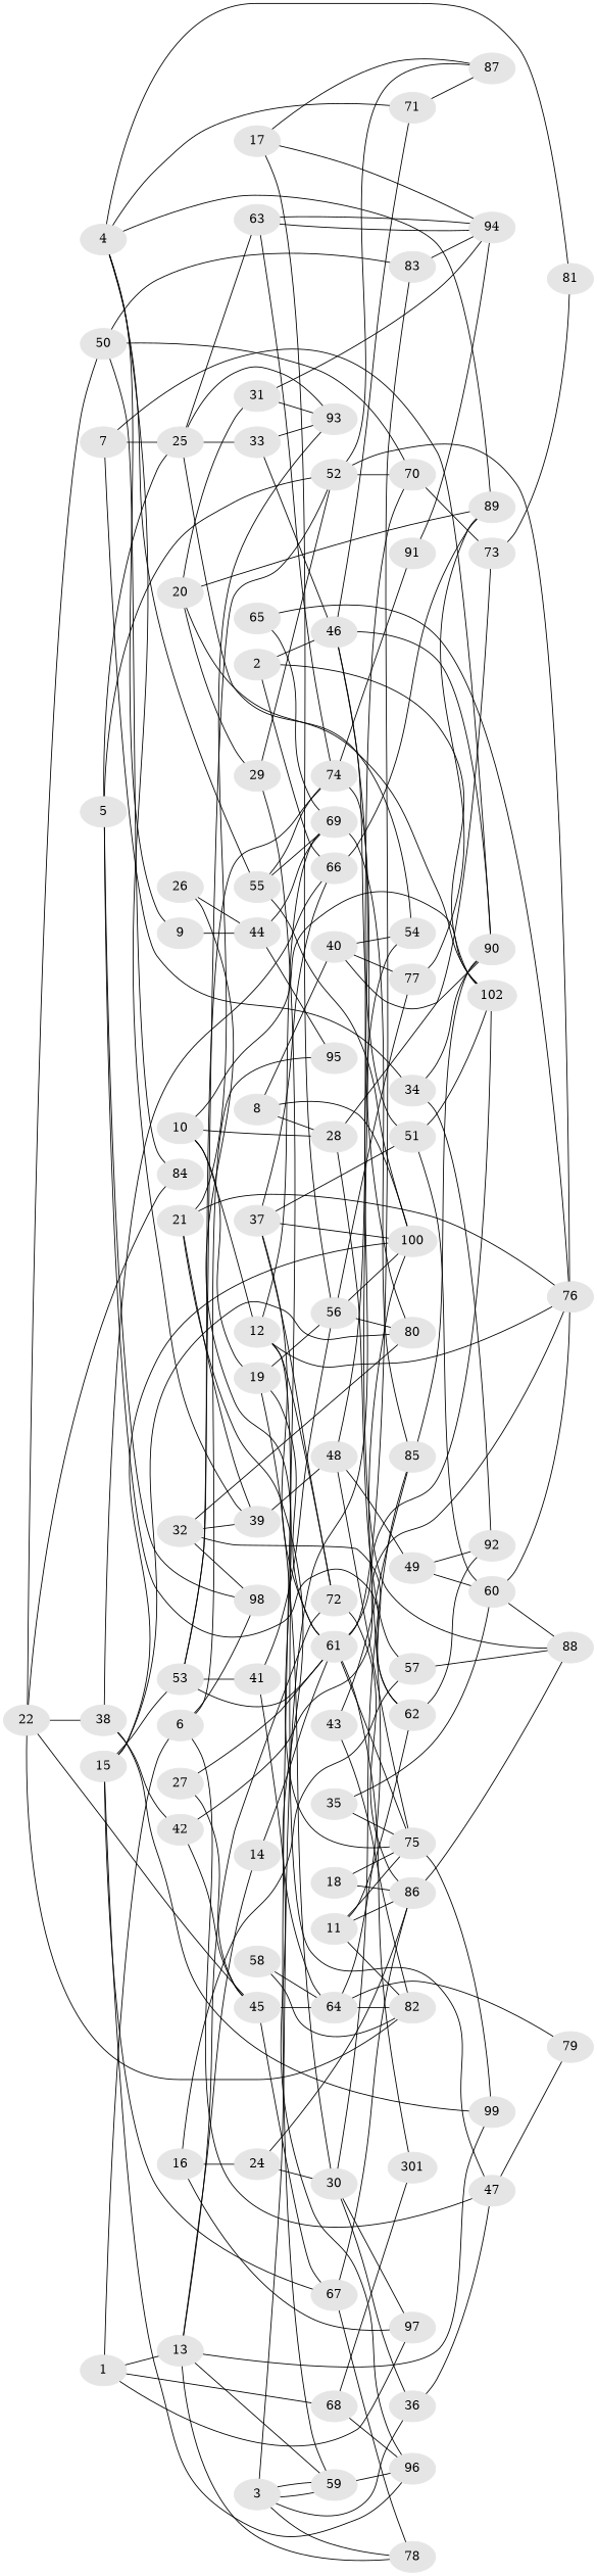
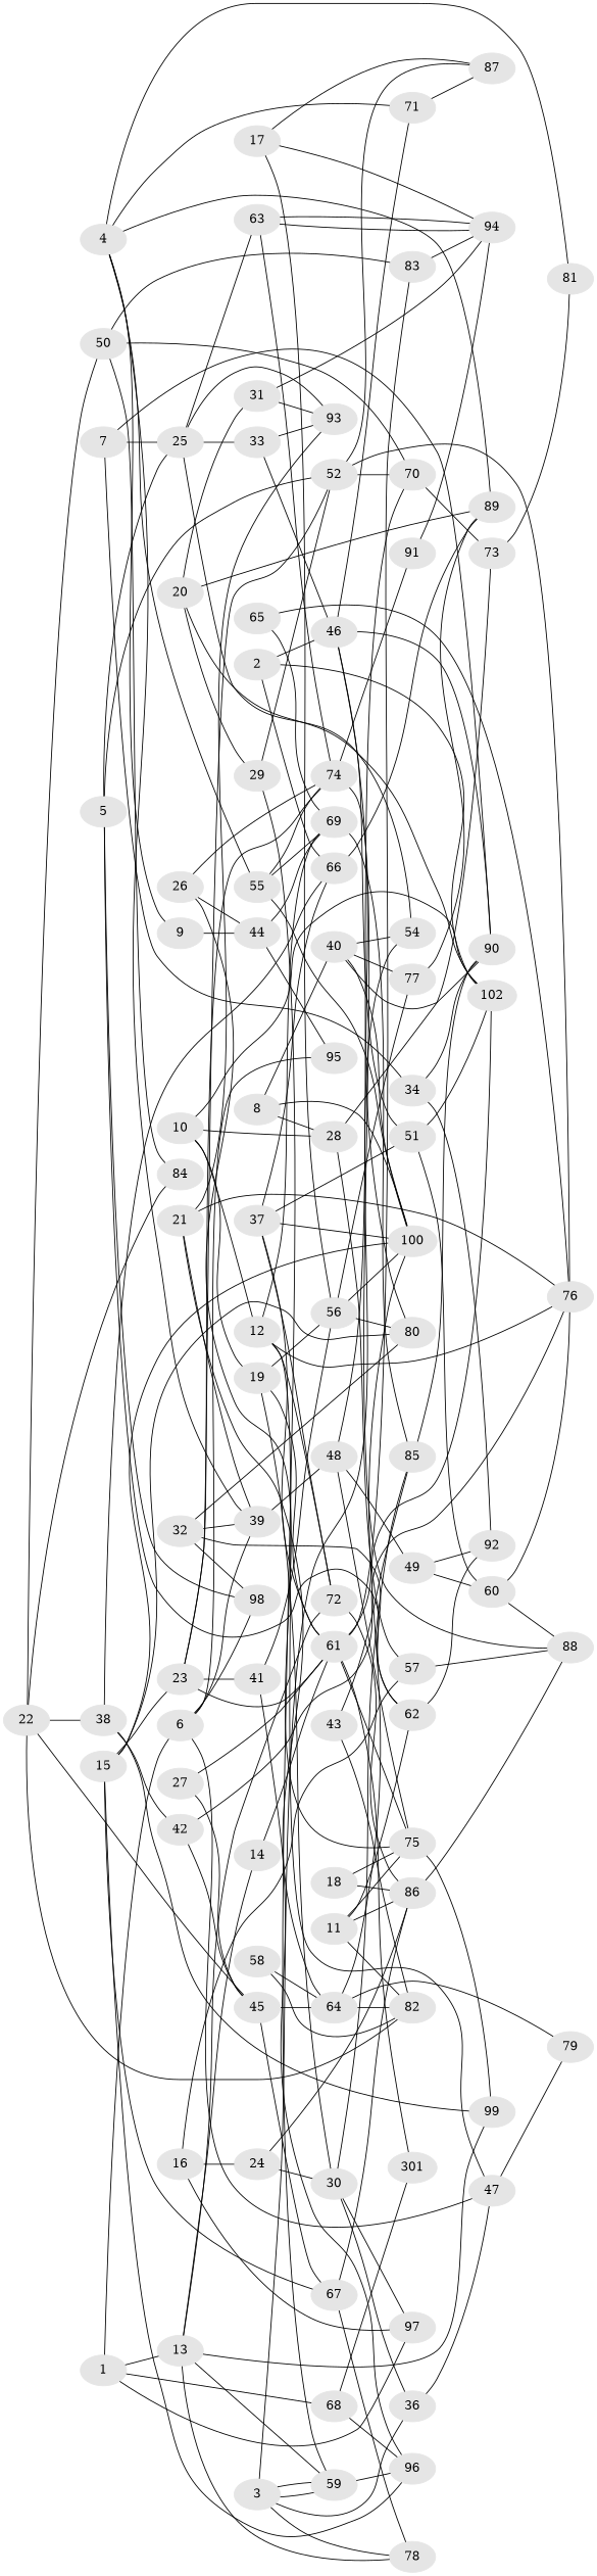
  graph {
    rankdir=LR
    node [color=gray90 style=filled]
    1
    6
    13
    68
    97
    39
    98
    47
    95
    59
    78
    72
    14
    99
    96
    n16 [label=301]
    2
    46
    66
    102
    71
    90
    80
    51
    89
    3
    36
    54
    4
    9
    55
    81
    44
    48
    100
    69
    74
    87
    5
    25
    52
    62
    93
    33
    63
    76
    70
    92
    79
    7
    34
    8
    28
    40
    57
    73
    77
    10
    12
    19
    61
    56
    30
    11
    75
    82
    86
    88
    85
    83
    15
-   23 [label=53]
+   23
    67
    41
    16
    24
    17
    94
    18
    20
    29
    31
    21
    64
    22
    38
    45
    50
    84
    42
    91
    26
    27
    32
-   35
    60
    37
    49
    43
    58
    65
    1 -- 6
    1 -- 13
    1 -- 68
    1 -- 97
+   6 -- 39
    6 -- 98
    6 -- 47
    6 -- 95
    13 -- 59
    13 -- 78
    13 -- 72
    13 -- 14
    13 -- 99
    68 -- 96
    68 -- n16
    39 -- 48
    47 -- 79
    59 -- 96
    72 -- 86
    14 -- 61
    2 -- 46
    2 -- 66
    2 -- 102
    46 -- 71
    46 -- 90
    46 -- 80
    46 -- 51
    66 -- 89
    71 -- 87
    51 -- 102
    51 -- 60
    3 -- 59
    3 -- 59
    3 -- 78
    3 -- 36
    3 -- 54
    36 -- 47
    4 -- 39
    4 -- 71
    4 -- 89
    4 -- 9
    4 -- 55
    4 -- 81
    9 -- 44
    55 -- 100
    55 -- 69
    55 -- 74
    44 -- 95
    44 -- 69
    48 -- 70
    48 -- 75
    48 -- 49
    69 -- 85
    74 -- 88
    74 -- 91
    5 -- 98
    5 -- 25
    5 -- 52
    5 -- 62
    25 -- 54
    25 -- 93
    25 -- 33
    25 -- 63
    52 -- 87
    52 -- 76
    52 -- 70
    62 -- 92
    33 -- 46
    33 -- 93
    63 -- 74
    63 -- 94
    63 -- 94
    70 -- 73
    7 -- 90
    7 -- 25
    7 -- 34
    34 -- 90
    34 -- 92
    8 -- 100
    8 -- 28
    8 -- 40
    28 -- 57
    28 -- 73
    40 -- 90
    40 -- 54
+   40 -- 100
    40 -- 77
    57 -- 88
    73 -- 81
    77 -- 89
    10 -- 102
    10 -- 28
    10 -- 12
    10 -- 19
    12 -- 47
    12 -- 72
    12 -- 69
    12 -- 76
    19 -- 61
    19 -- 56
    19 -- 30
    61 -- n16
    61 -- 102
    61 -- 75
    61 -- 83
    56 -- 80
    56 -- 100
    56 -- 77
    30 -- 97
    30 -- 36
    30 -- 85
    11 -- 62
    11 -- 75
    11 -- 82
    11 -- 86
    75 -- 99
    86 -- 88
    85 -- 90
    83 -- 94
    15 -- 96
    15 -- 80
    15 -- 100
    15 -- 23
    15 -- 67
    23 -- 74
    23 -- 52
    23 -- 61
    23 -- 41
    67 -- 78
    67 -- 86
    41 -- 96
    41 -- 56
    16 -- 97
    16 -- 57
    16 -- 24
    24 -- 30
    24 -- 86
    17 -- 87
    17 -- 56
    17 -- 94
    18 -- 75
    18 -- 86
    20 -- 102
    20 -- 89
    20 -- 29
    20 -- 31
    29 -- 59
    29 -- 52
    31 -- 93
    31 -- 94
    21 -- 39
    21 -- 93
    21 -- 76
    21 -- 64
    64 -- 100
    64 -- 79
    64 -- 82
    22 -- 82
    22 -- 38
    22 -- 45
    22 -- 50
    22 -- 84
    38 -- 99
    38 -- 66
    38 -- 42
    45 -- 67
    45 -- 64
    50 -- 70
    50 -- 83
    50 -- 84
    42 -- 76
    42 -- 45
    91 -- 94
    26 -- 44
+   26 -- 74
    26 -- 75
    27 -- 61
    27 -- 45
    32 -- 39
    32 -- 98
    32 -- 80
    32 -- 62
-   35 -- 75
-   35 -- 60
    60 -- 76
    60 -- 88
    37 -- 72
    37 -- 66
    37 -- 51
    37 -- 100
    37 -- 61
    49 -- 92
    49 -- 60
    43 -- 82
    43 -- 85
    58 -- 82
    58 -- 64
    65 -- 69
    65 -- 76
  }
